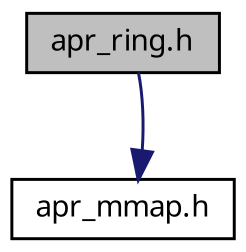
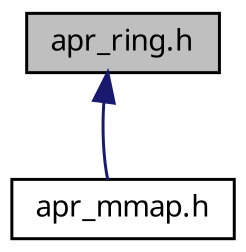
  digraph {
    fontname="Noto Sans"
    node [color=black fontname="Noto Sans" fontsize=10 shape=record style=filled]
    n1 [fillcolor=grey75 fontcolor=black height=0.2 label="apr_ring.h" width=0.4]
    n2 [fillcolor=white height=0.2 label="apr_mmap.h" width=0.4]
-   n2 -> n1 [color=midnightblue dir=back fontname="Noto Sans" fontsize=10 labelfontname=Helvetica labelfontsize=10 style=solid]
+   n1 -> n2 [color=midnightblue dir=back fontname="Noto Sans" fontsize=10 labelfontname=Helvetica labelfontsize=10 style=solid]
  }
